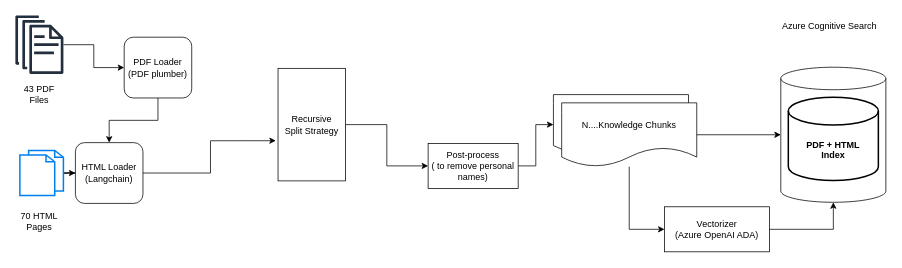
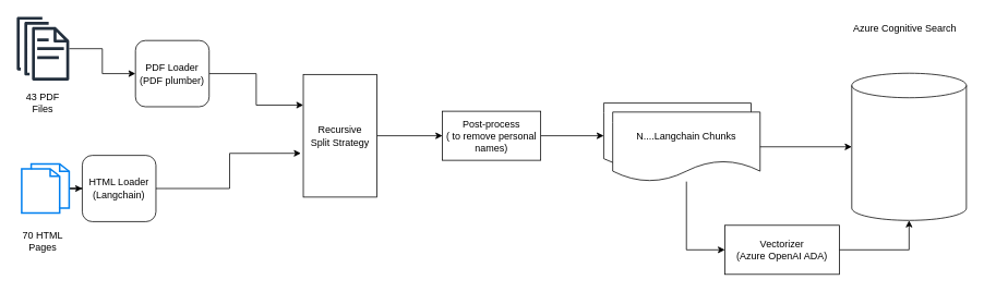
  <mxCell id="0" />
  <mxCell id="1" parent="0" />
  <mxCell id="2" value="" style="shape=cylinder3;whiteSpace=wrap;html=1;boundedLbl=1;backgroundOutline=1;size=15;" parent="1" vertex="1"><mxGeometry x="1040" y="89" width="140" height="180" as="geometry" /></mxCell>
  <mxCell id="3" style="edgeStyle=orthogonalEdgeStyle;rounded=0;orthogonalLoop=1;jettySize=auto;html=1;entryX=0;entryY=0.5;entryDx=0;entryDy=0;" parent="1" source="4" target="19" edge="1"><mxGeometry relative="1" as="geometry" /></mxCell>
  <mxCell id="4" value="Recursive&lt;br&gt;Split Strategy" style="whiteSpace=wrap;html=1;rounded=0;" parent="1" vertex="1"><mxGeometry x="370" y="90.5" width="90" height="150" as="geometry" /></mxCell>
  <mxCell id="5" style="edgeStyle=orthogonalEdgeStyle;rounded=0;orthogonalLoop=1;jettySize=auto;html=1;" parent="1" source="6" target="15" edge="1"><mxGeometry relative="1" as="geometry" /></mxCell>
  <mxCell id="6" value="" style="sketch=0;outlineConnect=0;fontColor=#232F3E;gradientColor=none;fillColor=#232F3D;strokeColor=none;dashed=0;verticalLabelPosition=bottom;verticalAlign=top;align=center;html=1;fontSize=12;fontStyle=0;aspect=fixed;pointerEvents=1;shape=mxgraph.aws4.documents;" parent="1" vertex="1"><mxGeometry x="20" y="20" width="64" height="78" as="geometry" /></mxCell>
  <mxCell id="7" value="43 PDF Files" style="text;html=1;strokeColor=none;fillColor=none;align=center;verticalAlign=middle;whiteSpace=wrap;rounded=0;" parent="1" vertex="1"><mxGeometry x="22" y="110" width="60" height="30" as="geometry" /></mxCell>
  <mxCell id="8" style="edgeStyle=orthogonalEdgeStyle;rounded=0;orthogonalLoop=1;jettySize=auto;html=1;entryX=0;entryY=0.5;entryDx=0;entryDy=0;" parent="1" source="9" target="16" edge="1"><mxGeometry relative="1" as="geometry" /></mxCell>
  <mxCell id="9" value="" style="html=1;verticalLabelPosition=bottom;align=center;labelBackgroundColor=#ffffff;verticalAlign=top;strokeWidth=2;strokeColor=#0080F0;shadow=0;dashed=0;shape=mxgraph.ios7.icons.documents;" parent="1" vertex="1"><mxGeometry x="26" y="200" width="58" height="60" as="geometry" /></mxCell>
  <mxCell id="10" value="70 HTML Pages" style="text;html=1;strokeColor=none;fillColor=none;align=center;verticalAlign=middle;whiteSpace=wrap;rounded=0;" parent="1" vertex="1"><mxGeometry x="22" y="280" width="60" height="30" as="geometry" /></mxCell>
  <mxCell id="11" value="" style="shape=document;whiteSpace=wrap;html=1;boundedLbl=1;" parent="1" vertex="1"><mxGeometry x="737" y="125.5" width="180" height="80" as="geometry" /></mxCell>
  <mxCell id="12" style="edgeStyle=orthogonalEdgeStyle;rounded=0;orthogonalLoop=1;jettySize=auto;html=1;entryX=0;entryY=0.5;entryDx=0;entryDy=0;" parent="1" source="13" target="22" edge="1"><mxGeometry relative="1" as="geometry" /></mxCell>
- <mxCell id="13" value="N....Knowledge Chunks" style="shape=document;whiteSpace=wrap;html=1;boundedLbl=1;" parent="1" vertex="1"><mxGeometry x="748" y="136.5" width="180" height="85" as="geometry" /></mxCell>
- <mxCell id="14" style="edgeStyle=orthogonalEdgeStyle;rounded=0;orthogonalLoop=1;jettySize=auto;html=1;" parent="1" source="15" target="16" edge="1"><mxGeometry relative="1" as="geometry" /></mxCell>
+ <mxCell id="13" value="N....Langchain Chunks" style="shape=document;whiteSpace=wrap;html=1;boundedLbl=1;" parent="1" vertex="1"><mxGeometry x="748" y="136.5" width="180" height="85" as="geometry" /></mxCell>
+ <mxCell id="14" style="edgeStyle=orthogonalEdgeStyle;rounded=0;orthogonalLoop=1;jettySize=auto;html=1;entryX=0;entryY=0.25;entryDx=0;entryDy=0;" parent="1" source="15" target="4" edge="1"><mxGeometry relative="1" as="geometry" /></mxCell>
  <mxCell id="15" value="PDF Loader&lt;br&gt;(PDF plumber)" style="rounded=1;whiteSpace=wrap;html=1;" parent="1" vertex="1"><mxGeometry x="165" y="49" width="90" height="81" as="geometry" /></mxCell>
  <mxCell id="16" value="HTML Loader&lt;br&gt;(Langchain)" style="rounded=1;whiteSpace=wrap;html=1;" parent="1" vertex="1"><mxGeometry x="100" y="189.5" width="90" height="81" as="geometry" /></mxCell>
  <mxCell id="17" style="edgeStyle=orthogonalEdgeStyle;rounded=0;orthogonalLoop=1;jettySize=auto;html=1;entryX=-0.033;entryY=0.643;entryDx=0;entryDy=0;entryPerimeter=0;" parent="1" source="16" target="4" edge="1"><mxGeometry relative="1" as="geometry" /></mxCell>
  <mxCell id="18" style="edgeStyle=orthogonalEdgeStyle;rounded=0;orthogonalLoop=1;jettySize=auto;html=1;" parent="1" source="19" target="11" edge="1"><mxGeometry relative="1" as="geometry" /></mxCell>
- <mxCell id="19" value="Post-process&lt;br&gt;( to remove personal names)" style="rounded=0;whiteSpace=wrap;html=1;" parent="1" vertex="1"><mxGeometry x="570" y="190.5" width="120" height="60" as="geometry" /></mxCell>
- <mxCell id="20" value="&lt;b&gt;&lt;br&gt;&lt;br&gt;PDF + HTML&lt;br&gt;Index&lt;/b&gt;" style="strokeWidth=2;html=1;shape=mxgraph.flowchart.database;whiteSpace=wrap;" parent="1" vertex="1"><mxGeometry x="1050" y="129" width="120" height="111" as="geometry" /></mxCell>
+ <mxCell id="19" value="Post-process&lt;br&gt;( to remove personal names)" style="rounded=0;whiteSpace=wrap;html=1;" parent="1" vertex="1"><mxGeometry x="540" y="135.5" width="120" height="60" as="geometry" /></mxCell>
  <mxCell id="21" style="edgeStyle=orthogonalEdgeStyle;rounded=0;orthogonalLoop=1;jettySize=auto;html=1;entryX=0;entryY=0.5;entryDx=0;entryDy=0;entryPerimeter=0;" parent="1" source="13" target="2" edge="1"><mxGeometry relative="1" as="geometry" /></mxCell>
  <mxCell id="22" value="Vectorizer &lt;br&gt;(Azure OpenAI ADA)" style="rounded=0;whiteSpace=wrap;html=1;" parent="1" vertex="1"><mxGeometry x="885" y="275" width="140" height="60" as="geometry" /></mxCell>
  <mxCell id="23" style="edgeStyle=orthogonalEdgeStyle;rounded=0;orthogonalLoop=1;jettySize=auto;html=1;entryX=0.5;entryY=1;entryDx=0;entryDy=0;entryPerimeter=0;" parent="1" source="22" target="2" edge="1"><mxGeometry relative="1" as="geometry" /></mxCell>
  <mxCell id="24" value="Azure Cognitive Search" style="text;html=1;strokeColor=none;fillColor=none;align=center;verticalAlign=middle;whiteSpace=wrap;rounded=0;" parent="1" vertex="1"><mxGeometry x="1030" y="20" width="150" height="30" as="geometry" /></mxCell>
